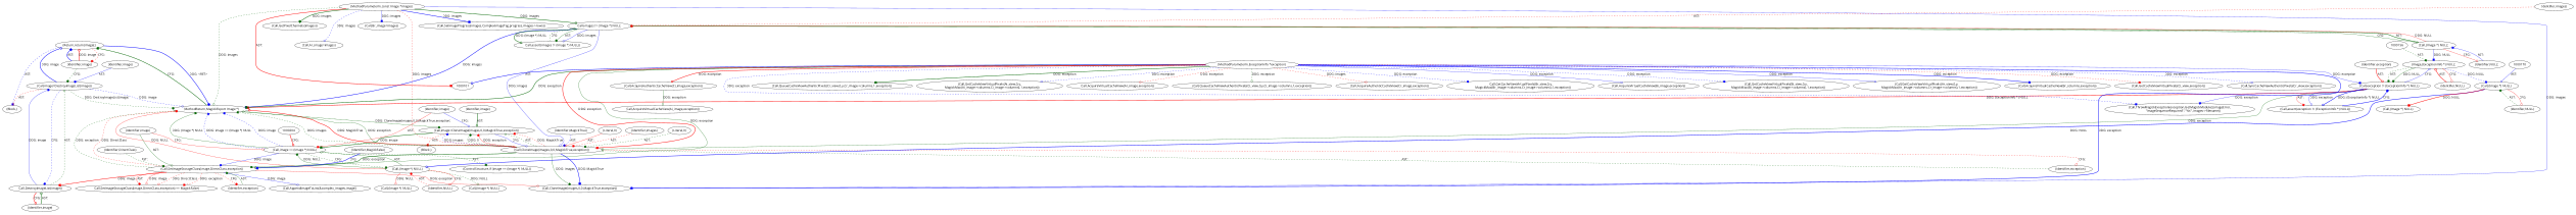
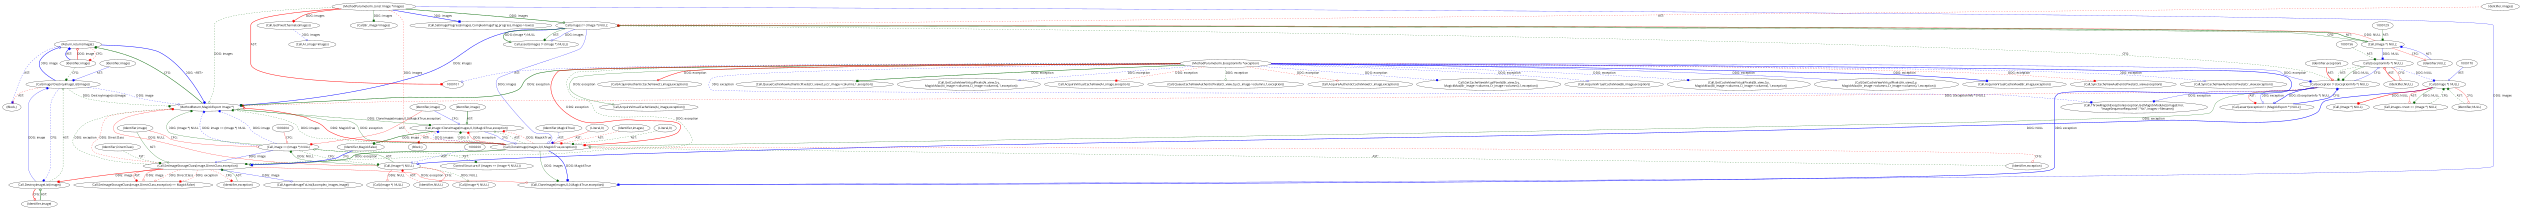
  digraph {
    fontname="Open Sans"
    node [fontname="Open Sans"]
    edge [arrowhead=box color=darkgreen fontname="Open Sans" style=dashed]
    n1 [label="(Return,return(image);)"]
    n2 [label="(Identifier,image)"]
    n3 [label="(Block,)"]
    n4 [label="(MethodReturn,MagickExport Image *)"]
    n5 [label="(Call,image=DestroyImageList(image))"]
    n6 [label="(Call,image=CloneImage(images,0,0,MagickTrue,exception))"]
    n7 [label="(Call,DestroyImageList(image))"]
    n8 [label="(Identifier,image)"]
    n9 [label="(Call,SetImageStorageClass(image,DirectClass,exception))"]
    n10 [label="(Identifier,exception)"]
    n11 [label="(Call,CloneImage(images,0,0,MagickTrue,exception))"]
    n12 [label="(Call,AppendImageToList(&complex_images,image))"]
    n13 [label="(Call,SetImageStorageClass(image,DirectClass,exception) == MagickFalse)"]
    n14 [label="(Call,image == (Image *) NULL)"]
    n15 [label="(Call,(Image *) NULL)"]
-   n16 [label="(ControlStructure,if (image == (Image *) NULL))"]
+   n16 [label="(ControlStructure,if (images == (Image *) NULL))"]
    n17 [label="(Call,(Image *) NULL)"]
    n18 [label="(Identifier,NULL)"]
    n19 [label="(Call,(Image *) NULL)"]
    n20 [label="(Call,CloneImage(images,0,0,MagickTrue,exception))"]
    n21 [label="(Block,)"]
    n22 [label="(Identifier,exception)"]
    n23 [label="(Call,images != (Image *) NULL)"]
    n24 [label="(Call,(Image *) NULL)"]
    n25 [label="(Call,assert(images != (Image *) NULL))"]
-   n26 [label="(Image,(ExceptionInfo *) NULL)"]
+   n26 [label="(Call,(ExceptionInfo *) NULL)"]
    n27 [label="(Identifier,NULL)"]
    n28 [label="(MethodParameterIn,const Image *images)"]
    n29 [label="(Call,Br_image=images)"]
    n30 [label="(Call,SetImageProgress(images,ComplexImageTag,progress,images->rows))"]
    n31 [label="(Call,GetPixelChannels(images))"]
    n32 [label="(Call,Ar_image=images)"]
    1000101
    n34 [label="(Call,exception != (ExceptionInfo *) NULL)"]
    n35 [label="(Call,(Image *) NULL)"]
    n36 [label="(Identifier,NULL)"]
-   n37 [label="(Call,assert(exception != (ExceptionInfo *) NULL))"]
+   n37 [label="(Call,assert(exception != (MagickExport *) NULL))"]
    n38 [label="(Call,ThrowMagickException(exception,GetMagickModule(),ImageError,\n        \"ImageSequenceRequired\",\"`%s'\",images->filename))"]
    n39 [label="(MethodParameterIn,ExceptionInfo *exception)"]
    n40 [label="(Call,AcquireVirtualCacheView(Ai_image,exception))"]
    n41 [label="(Call,QueueCacheViewAuthenticPixels(Cr_view,0,y,Cr_image->columns,1,exception))"]
    n42 [label="(Call,AcquireAuthenticCacheView(Ci_image,exception))"]
    n43 [label="(Call,GetCacheViewVirtualPixels(Ai_view,0,y,\n      MagickMax(Ai_image->columns,Ci_image->columns),1,exception))"]
    n44 [label="(Call,AcquireVirtualCacheView(Ar_image,exception))"]
    n45 [label="(Call,QueueCacheViewAuthenticPixels(Ci_view,0,y,Ci_image->columns,1,exception))"]
    n46 [label="(Call,AcquireAuthenticCacheView(Cr_image,exception))"]
    n47 [label="(Call,GetCacheViewVirtualPixels(Br_view,0,y,\n      MagickMax(Br_image->columns,Cr_image->columns),1,exception))"]
    n48 [label="(Call,AcquireVirtualCacheView(Bi_image,exception))"]
    n49 [label="(Call,GetCacheViewVirtualPixels(Bi_view,0,y,\n      MagickMax(Bi_image->columns,Ci_image->columns),1,exception))"]
    n50 [label="(Call,GetCacheViewVirtualPixels(Ar_view,0,y,\n      MagickMax(Ar_image->columns,Cr_image->columns),1,exception))"]
-   n51 [label="(Call,AcquireVirtualCacheView(Br_columns,exception))"]
-   n52 [label="(Call,GetCacheViewVirtualPixels(Ci_view,exception))"]
+   n51 [label="(Call,AcquireVirtualCacheView(Br_image,exception))"]
+   n52 [label="(Call,SyncCacheViewAuthenticPixels(Ci_view,exception))"]
    n53 [label="(Call,SyncCacheViewAuthenticPixels(Cr_view,exception))"]
    n54 [label="(Identifier,NULL)"]
    n55 [label="(Call,(Image *) NULL)"]
+   n56 [label="(Call,images->next == (Image *) NULL)"]
    n57 [label="(Identifier,image)"]
    n58 [label="(Identifier,MagickTrue)"]
    n59 [label="(Literal,0)"]
    n60 [label="(Identifier,DirectClass)"]
    n61 [label="(Identifier,MagickFalse)"]
    n62 [label="(Identifier,image)"]
    n63 [label="(Identifier,images)"]
    n64 [label="(Identifier,images)"]
    n65 [label="(Identifier,image)"]
    n66 [label="(Identifier,image)"]
    n67 [label="(Identifier,exception)"]
    n68 [label="(Literal,0)"]
    1000204
+   1000129
    1000156
+   1000200
    1000170
    n1 -> n2 [color=red label="CFG: "]
    n1 -> n3 [color=blue label="AST: "]
    n1 -> n4 [color=blue label="DDG: <RET>" style=bold]
    n2 -> n1 [color=blue label="AST: " style=bold]
    n2 -> n1 [arrowhead=odot color=red label="DDG: image" style=bold]
    n2 -> n5 [label="CFG: "]
    n4 -> n1 [label="CFG: " style=bold]
    n4 -> n6 [label="DDG: CloneImage(images,0,0,MagickTrue,exception)" style=solid]
    n5 -> n1 [arrowhead=odot color=blue label="DDG: image" style=bold]
    n5 -> n3 [arrowhead=odot color=red label="AST: "]
    n5 -> n4 [label="DDG: DestroyImageList(image)"]
    n5 -> n4 [arrowhead=odot color=blue label="DDG: image"]
    n5 -> n7 [color=blue label="CFG: "]
-   n6 -> n14 [label="DDG: image" style=bold]
+   n6 -> n61 [label="DDG: image" style=bold]
    n6 -> n20 [arrowhead=odot color=blue label="CFG: " style=solid]
    n6 -> n21 [color=red label="AST: "]
    n7 -> n5 [arrowhead=odot label="AST: "]
    n7 -> n5 [color=blue label="DDG: image" style=solid]
    n7 -> n8 [arrowhead=odot color=red label="CFG: " style=bold]
    n8 -> n7 [arrowhead=odot label="AST: " style=bold]
    n9 -> n4 [arrowhead=odot color=red label="DDG: DirectClass"]
    n9 -> n4 [arrowhead=odot label="DDG: exception"]
    n9 -> n7 [color=red label="DDG: image" style=bold]
    n9 -> n10 [color=red label="CFG: "]
    n9 -> n11 [arrowhead=odot color=red label="DDG: exception" style=solid]
    n9 -> n12 [arrowhead=odot color=blue label="DDG: image" style=solid]
    n9 -> n13 [color=red label="AST: " style=solid]
    n9 -> n13 [arrowhead=odot color=red label="DDG: image" style=solid]
    n9 -> n13 [arrowhead=odot color=red label="DDG: DirectClass"]
    n9 -> n13 [color=red label="DDG: exception"]
    n10 -> n9 [label="AST: " style=solid]
    n14 -> n4 [color=blue label="DDG: image == (Image *) NULL"]
    n14 -> n4 [label="DDG: (Image *) NULL" style=solid]
    n14 -> n4 [color=blue label="DDG: image"]
-   n14 -> n9 [color=blue label="DDG: image" style=solid]
+   n14 -> n9 [arrowhead=odot color=blue label="DDG: image" style=solid]
    n14 -> n15 [label="CFG: "]
    n14 -> n16 [label="AST: "]
    n15 -> n4 [color=red label="DDG: NULL" style=solid]
    n15 -> n14 [arrowhead=odot label="AST: " style=solid]
    n15 -> n14 [label="DDG: NULL" style=solid]
    n15 -> n17 [arrowhead=odot label="DDG: NULL"]
    n15 -> n18 [arrowhead=odot color=red label="CFG: " style=solid]
    n15 -> n19 [arrowhead=odot color=red label="DDG: NULL" style=solid]
    n18 -> n15 [color=red label="AST: "]
    n20 -> n4 [arrowhead=odot color=red label="DDG: MagickTrue" style=bold]
    n20 -> n4 [arrowhead=odot label="DDG: exception" style=solid]
    n20 -> n4 [label="DDG: images"]
    n20 -> n6 [arrowhead=odot label="AST: "]
    n20 -> n6 [color=red label="DDG: MagickTrue"]
    n20 -> n6 [color=blue label="DDG: images"]
    n20 -> n6 [label="DDG: 0"]
    n20 -> n6 [color=red label="DDG: exception" style=solid]
    n20 -> n9 [arrowhead=odot label="DDG: exception" style=bold]
    n20 -> n11 [label="DDG: images" style=solid]
    n20 -> n11 [color=blue label="DDG: MagickTrue" style=bold]
    n20 -> n22 [arrowhead=odot color=red label="CFG: "]
    n22 -> n20 [arrowhead=odot label="AST: "]
    n23 -> n4 [color=blue label="DDG: images" style=bold]
    n23 -> n20 [arrowhead=odot color=blue label="DDG: images" style=solid]
    n23 -> n24 [arrowhead=odot label="CFG: " style=solid]
    n23 -> n25 [label="AST: " style=solid]
    n23 -> n25 [arrowhead=odot color=blue label="DDG: images" style=solid]
    n23 -> n25 [arrowhead=odot label="DDG: (Image *) NULL" style=bold]
    n24 -> n23 [arrowhead=odot label="AST: " style=bold]
    n24 -> n23 [color=red label="DDG: NULL" style=solid]
    n24 -> n26 [color=blue label="DDG: NULL" style=solid]
    n24 -> n27 [arrowhead=odot color=red label="CFG: " style=solid]
-   n25 -> n23 [arrowhead=odot label="CFG: "]
+   n34 -> n23 [arrowhead=odot label="CFG: "]
    n26 -> n34 [label="AST: "]
    n26 -> n34 [label="DDG: NULL" style=solid]
    n26 -> n35 [color=blue label="DDG: NULL"]
    n26 -> n36 [arrowhead=odot color=red label="CFG: " style=solid]
    n27 -> n24 [color=blue label="AST: " style=solid]
    n28 -> n4 [arrowhead=odot label="DDG: images"]
    n28 -> n11 [color=blue label="DDG: images" style=solid]
    n28 -> n20 [arrowhead=odot color=red label="DDG: images"]
    n28 -> n23 [arrowhead=odot label="DDG: images" style=bold]
-   n28 -> n29 [color=blue label="DDG: images" style=solid]
+   n28 -> n29 [label="DDG: images" style=solid]
    n28 -> n30 [color=blue label="DDG: images" style=bold]
-   n28 -> n31 [label="DDG: images" style=bold]
-   n28 -> n32 [arrowhead=odot color=blue label="DDG: images"]
+   n28 -> n31 [color=red label="DDG: images" style=bold]
+   n31 -> n32 [arrowhead=odot color=blue label="DDG: images"]
    n28 -> 1000101 [color=red label="AST: " style=bold]
-   n34 -> n4 [color=red label="DDG: (ExceptionInfo *) NULL" style=bold]
+   n34 -> n4 [color=red label="DDG: (ExceptionInfo *) NULL"]
    n34 -> n20 [arrowhead=odot label="DDG: exception" style=solid]
    n34 -> n26 [arrowhead=odot color=blue label="CFG: " style=solid]
    n34 -> n37 [color=red label="AST: " style=solid]
    n34 -> n37 [arrowhead=odot color=blue label="DDG: exception" style=solid]
    n34 -> n37 [arrowhead=odot color=blue label="DDG: (ExceptionInfo *) NULL" style=bold]
    n34 -> n38 [color=blue label="DDG: exception" style=solid]
    n35 -> n15 [arrowhead=odot color=blue label="DDG: NULL" style=bold]
    n35 -> n54 [arrowhead=odot color=red label="CFG: " style=solid]
    n35 -> n55 [color=red label="DDG: NULL" style=bold]
+   n35 -> n56 [arrowhead=odot color=red label="AST: " style=solid]
+   n35 -> n56 [label="DDG: NULL" style=solid]
    n36 -> n26 [arrowhead=odot color=red label="AST: " style=bold]
    n37 -> n34 [color=blue label="CFG: " style=bold]
    n39 -> n4 [label="DDG: exception" style=bold]
-   n39 -> n9 [label="DDG: exception" style=solid]
+   n39 -> n9 [label="DDG: exception"]
    n39 -> n11 [arrowhead=odot color=blue label="DDG: exception" style=bold]
    n39 -> n20 [color=red label="DDG: exception" style=bold]
-   n39 -> 1000101 [arrowhead=odot color=blue label="AST: " style=bold]
+   n39 -> 1000101 [arrowhead=odot color=blue label="AST: "]
    n39 -> n34 [color=blue label="DDG: exception" style=solid]
    n39 -> n38 [color=blue label="DDG: exception"]
-   n42 -> n40 [arrowhead=odot label="DDG: exception" style=solid]
+   n39 -> n40 [arrowhead=odot label="DDG: exception" style=solid]
    n39 -> n41 [label="DDG: exception" style=bold]
    n39 -> n42 [arrowhead=odot color=red label="DDG: exception" style=bold]
    n39 -> n43 [arrowhead=odot color=blue label="DDG: exception"]
-   n39 -> n44 [arrowhead=odot color=red label="DDG: exception"]
+   n39 -> n44 [color=red label="DDG: exception"]
    n39 -> n45 [arrowhead=odot label="DDG: exception"]
-   n39 -> n46 [arrowhead=odot color=red label="DDG: images"]
+   n39 -> n46 [arrowhead=odot color=red label="DDG: exception"]
    n39 -> n47 [color=blue label="DDG: exception"]
-   n39 -> n48 [arrowhead=odot color=blue label="DDG: exception" style=solid]
+   n39 -> n48 [arrowhead=odot color=blue label="DDG: exception"]
    n39 -> n49 [color=blue label="DDG: exception"]
    n39 -> n50 [arrowhead=odot color=blue label="DDG: exception" style=solid]
    n39 -> n51 [color=blue label="DDG: exception" style=bold]
    n39 -> n52 [color=red label="DDG: exception"]
    n39 -> n53 [arrowhead=odot color=blue label="DDG: exception"]
    n54 -> n35 [label="AST: "]
+   n56 -> n35 [label="CFG: "]
    n57 -> n9 [arrowhead=odot label="AST: " style=solid]
    n57 -> n14 [arrowhead=odot color=red label="CFG: " style=solid]
    n58 -> n20 [color=blue label="AST: "]
    n59 -> n20 [arrowhead=odot color=red label="AST: " style=solid]
    n60 -> n9 [label="AST: "]
    n61 -> n9 [color=blue label="CFG: " style=bold]
    n62 -> n6 [arrowhead=odot color=blue label="CFG: " style=solid]
    n62 -> n14 [color=red label="AST: " style=solid]
    n63 -> n20 [color=red label="AST: "]
    n64 -> n23 [arrowhead=odot color=red label="AST: "]
    n65 -> n6 [arrowhead=odot label="AST: " style=bold]
    n66 -> n5 [color=blue label="AST: " style=solid]
    n67 -> n34 [arrowhead=odot color=red label="AST: " style=bold]
    n68 -> n20 [label="AST: "]
-   1000204 -> n14 [arrowhead=odot color=red label="CFG: " style=bold]
+   1000204 -> n14 [arrowhead=odot color=red label="CFG: " style=solid]
+   1000129 -> n24 [label="AST: " style=solid]
    1000156 -> n26 [label="AST: "]
+   1000200 -> n15 [arrowhead=odot color=blue label="AST: "]
    1000170 -> n35 [arrowhead=odot color=blue label="AST: " style=solid]
  }
